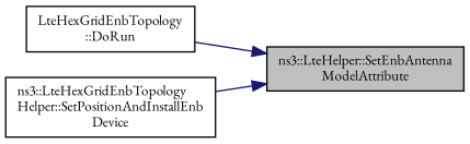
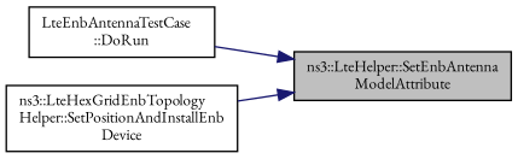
  digraph {
    rankdir=RL
    fontname="EB Garamond"
    node [color=black fillcolor=white fontname="EB Garamond" fontsize=10 shape=record style=filled]
    edge [color=midnightblue dir=back fontname="EB Garamond" fontsize=10 labelfontname=Helvetica labelfontsize=10 style=solid]
    n1 [fillcolor=grey75 fontcolor=black height=0.2 label="ns3::LteHelper::SetEnbAntenna\lModelAttribute" width=0.4]
-   n2 [height=0.2 label="LteHexGridEnbTopology\l::DoRun" width=0.4]
+   n2 [height=0.2 label="LteEnbAntennaTestCase\l::DoRun" width=0.4]
    n3 [height=0.2 label="ns3::LteHexGridEnbTopology\lHelper::SetPositionAndInstallEnb\lDevice" width=0.4]
    n1 -> n2
    n1 -> n3
  }
